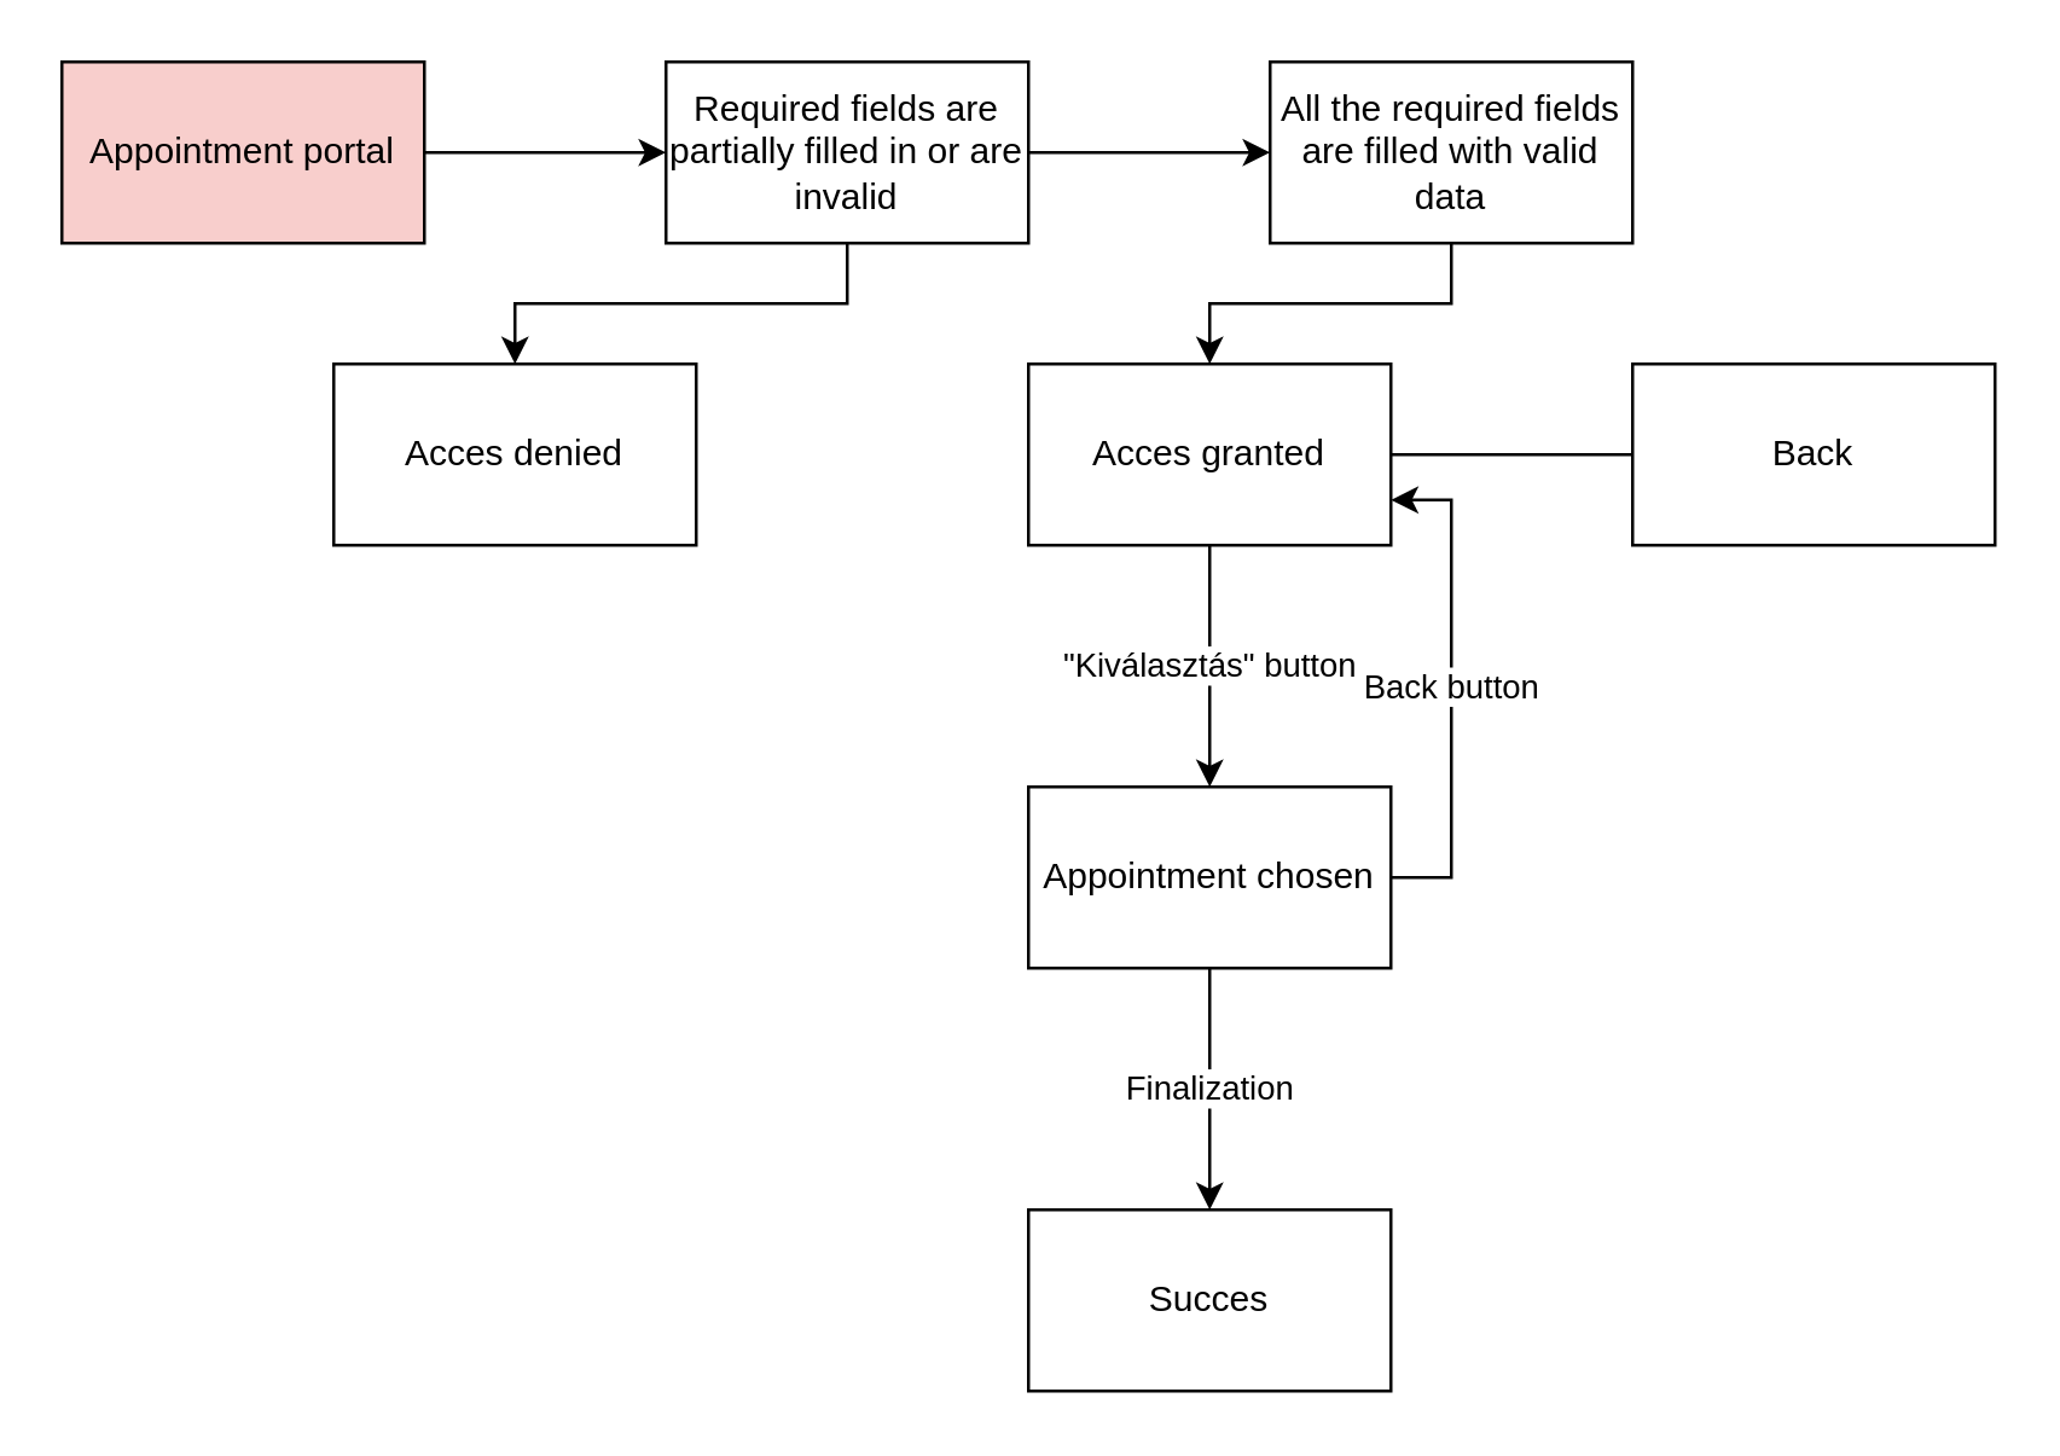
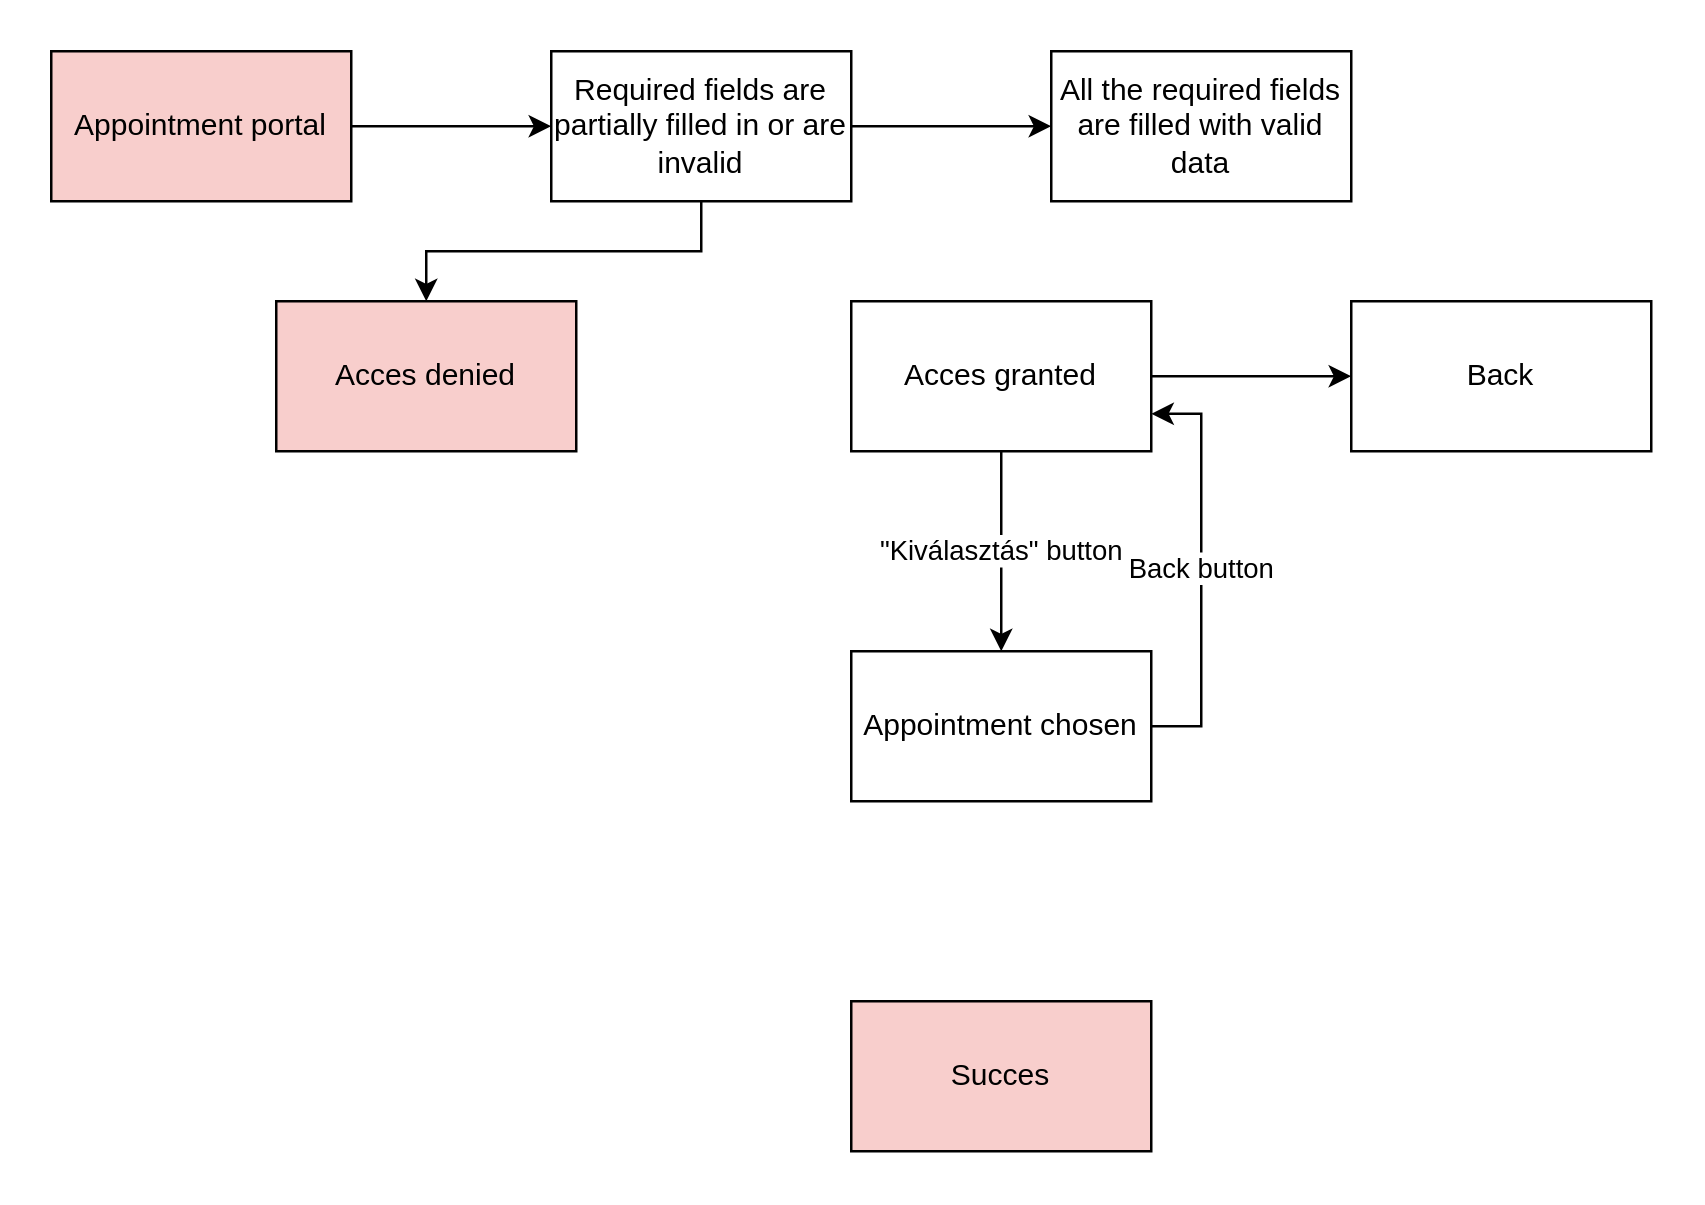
  <mxCell id="0" />
  <mxCell id="1" parent="0" />
  <mxCell id="2" value="" style="edgeStyle=orthogonalEdgeStyle;rounded=0;orthogonalLoop=1;jettySize=auto;html=1;" edge="1" parent="1" source="3" target="6"><mxGeometry relative="1" as="geometry" /></mxCell>
  <mxCell id="3" value="Appointment portal" style="rounded=0;whiteSpace=wrap;html=1;fillColor=#f8cecc;" vertex="1" parent="1"><mxGeometry x="20" y="20" width="120" height="60" as="geometry" /></mxCell>
  <mxCell id="4" value="" style="edgeStyle=orthogonalEdgeStyle;rounded=0;orthogonalLoop=1;jettySize=auto;html=1;" edge="1" parent="1" source="6" target="7"><mxGeometry relative="1" as="geometry" /></mxCell>
  <mxCell id="5" value="" style="edgeStyle=orthogonalEdgeStyle;rounded=0;orthogonalLoop=1;jettySize=auto;html=1;" edge="1" parent="1" source="6" target="9"><mxGeometry relative="1" as="geometry" /></mxCell>
  <mxCell id="6" value="Required fields are partially filled in or are invalid" style="rounded=0;whiteSpace=wrap;html=1;" vertex="1" parent="1"><mxGeometry x="220" y="20" width="120" height="60" as="geometry" /></mxCell>
- <mxCell id="7" value="Acces denied" style="rounded=0;whiteSpace=wrap;html=1;" vertex="1" parent="1"><mxGeometry x="110" y="120" width="120" height="60" as="geometry" /></mxCell>
- <mxCell id="8" value="" style="edgeStyle=orthogonalEdgeStyle;rounded=0;orthogonalLoop=1;jettySize=auto;html=1;" edge="1" parent="1" source="9" target="12"><mxGeometry relative="1" as="geometry" /></mxCell>
+ <mxCell id="7" value="Acces denied" style="rounded=0;whiteSpace=wrap;html=1;fillColor=#f8cecc;" vertex="1" parent="1"><mxGeometry x="110" y="120" width="120" height="60" as="geometry" /></mxCell>
  <mxCell id="9" value="All the required fields are filled with valid data" style="rounded=0;whiteSpace=wrap;html=1;" vertex="1" parent="1"><mxGeometry x="420" y="20" width="120" height="60" as="geometry" /></mxCell>
  <mxCell id="10" value="&quot;Kiválasztás&quot; button" style="edgeStyle=orthogonalEdgeStyle;rounded=0;orthogonalLoop=1;jettySize=auto;html=1;" edge="1" parent="1" source="12" target="15"><mxGeometry relative="1" as="geometry" /></mxCell>
- <mxCell id="11" value="" style="edgeStyle=orthogonalEdgeStyle;rounded=0;orthogonalLoop=1;jettySize=auto;html=1;endArrow=none;" edge="1" parent="1" source="12" target="16"><mxGeometry relative="1" as="geometry" /></mxCell>
+ <mxCell id="11" value="" style="edgeStyle=orthogonalEdgeStyle;rounded=0;orthogonalLoop=1;jettySize=auto;html=1;" edge="1" parent="1" source="12" target="16"><mxGeometry relative="1" as="geometry" /></mxCell>
  <mxCell id="12" value="Acces granted" style="rounded=0;whiteSpace=wrap;html=1;" vertex="1" parent="1"><mxGeometry x="340" y="120" width="120" height="60" as="geometry" /></mxCell>
  <mxCell id="13" value="Back button" style="edgeStyle=orthogonalEdgeStyle;rounded=0;orthogonalLoop=1;jettySize=auto;html=1;exitX=1;exitY=0.5;exitDx=0;exitDy=0;entryX=1;entryY=0.75;entryDx=0;entryDy=0;" edge="1" parent="1" source="15" target="12"><mxGeometry relative="1" as="geometry" /></mxCell>
- <mxCell id="14" value="Finalization" style="edgeStyle=orthogonalEdgeStyle;rounded=0;orthogonalLoop=1;jettySize=auto;html=1;" edge="1" parent="1" source="15" target="17"><mxGeometry relative="1" as="geometry" /></mxCell>
  <mxCell id="15" value="Appointment chosen" style="rounded=0;whiteSpace=wrap;html=1;" vertex="1" parent="1"><mxGeometry x="340" y="260" width="120" height="60" as="geometry" /></mxCell>
  <mxCell id="16" value="Back" style="rounded=0;whiteSpace=wrap;html=1;" vertex="1" parent="1"><mxGeometry x="540" y="120" width="120" height="60" as="geometry" /></mxCell>
- <mxCell id="17" value="Succes" style="rounded=0;whiteSpace=wrap;html=1;" vertex="1" parent="1"><mxGeometry x="340" y="400" width="120" height="60" as="geometry" /></mxCell>
+ <mxCell id="17" value="Succes" style="rounded=0;whiteSpace=wrap;html=1;fillColor=#f8cecc;" vertex="1" parent="1"><mxGeometry x="340" y="400" width="120" height="60" as="geometry" /></mxCell>
